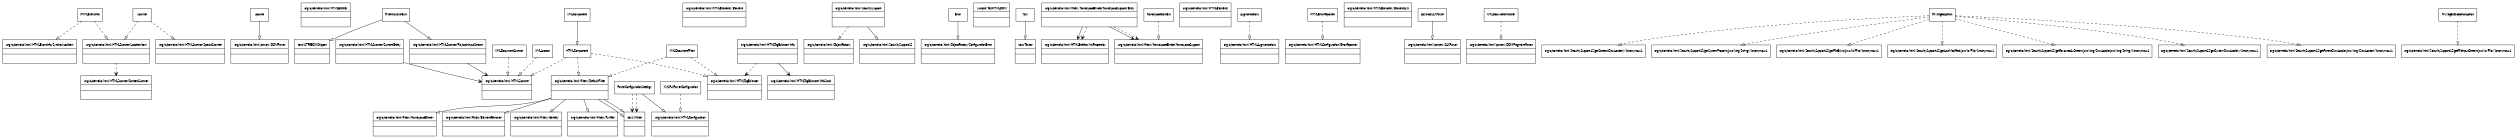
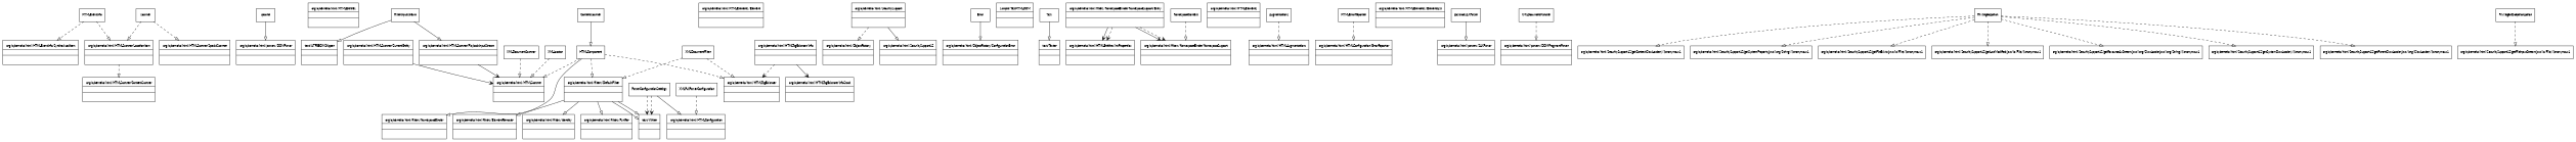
  digraph {
    fontname=Lato
    fontsize=8
    node [fontname=Lato fontsize=8 shape=record]
    edge [arrowhead=empty fontname=Lato fontsize=8 style=dashed]
    n1 [label="{\n 		org/cyberneko/html/HTMLScanner/LocationItem|\n 		|\n 		\n	}"]
    n2 [label="{\n 		org/cyberneko/html/HTMLScanner/ContentScanner|\n 		|\n 		\n	}"]
    n3 [label="{\n 		org/cyberneko/html/parsers/DOMParser|\n 		|\n 		\n	}"]
    n4 [label="{\n 		org/cyberneko/html/HTMLEntities|\n 		|\n 		\n	}"]
    n5 [label="{\n 		test/UTF8BOMSkipper|\n 		|\n 		\n	}"]
    n6 [label="{\n 		org/cyberneko/html/HTMLElements/Element|\n 		|\n 		\n	}"]
    n7 [label="{\n 		org/cyberneko/html/SecuritySupport|\n 		|\n 		\n	}"]
    n8 [label="{\n 		org/cyberneko/html/ObjectFactory|\n 		|\n 		\n	}"]
    n9 [label="{\n 		org/cyberneko/html/SecuritySupport12|\n 		|\n 		\n	}"]
    n10 [label="{\n 		org/cyberneko/html/filters/NamespaceBinder|\n 		|\n 		\n	}"]
    n11 [label="{\n 		org/cyberneko/html/ObjectFactory/ConfigurationError|\n 		|\n 		\n	}"]
    n12 [label="{\n 		sample/TestHTMLDOM|\n 		|\n 		\n	}"]
    n13 [label="{\n 		org/cyberneko/html/HTMLEventInfo/SynthesizedItem|\n 		|\n 		\n	}"]
    n14 [label="{\n 		test/Tester|\n 		|\n 		\n	}"]
    n15 [label="{\n 		org/cyberneko/html/HTMLEntities/IntProperties|\n 		|\n 		\n	}"]
    n16 [label="{\n 		org/cyberneko/html/HTMLScanner/CurrentEntity|\n 		|\n 		\n	}"]
    n17 [label="{\n 		org/cyberneko/html/HTMLScanner|\n 		|\n 		\n	}"]
    n18 [label="{\n 		org/cyberneko/html/HTMLElements|\n 		|\n 		\n	}"]
    n19 [label="{\n 		org/cyberneko/html/filters/NamespaceBinder/NamespaceSupport/Entry|\n 		|\n 		\n	}"]
    n20 [label="{\n 		org/cyberneko/html/filters/NamespaceBinder/NamespaceSupport|\n 		|\n 		\n	}"]
    n21 [label="{\n 		org/cyberneko/html/HTMLAugmentations|\n 		|\n 		\n	}"]
    n22 [label="{\n 		org/cyberneko/html/filters/ElementRemover|\n 		|\n 		\n	}"]
    n23 [label="{\n 		org/cyberneko/html/HTMLConfiguration/ErrorReporter|\n 		|\n 		\n	}"]
    n24 [label="{\n 		org/cyberneko/html/filters/DefaultFilter|\n 		|\n 		\n	}"]
    n25 [label="{\n 		test/Writer|\n 		|\n 		\n	}"]
    n26 [label="{\n 		org/cyberneko/html/filters/Identity|\n 		|\n 		\n	}"]
    n27 [label="{\n 		org/cyberneko/html/filters/Purifier|\n 		|\n 		\n	}"]
    n28 [label="{\n 		org/cyberneko/html/HTMLTagBalancer|\n 		|\n 		\n	}"]
    n29 [label="{\n 		org/cyberneko/html/HTMLConfiguration|\n 		|\n 		\n	}"]
    n30 [label="{\n 		org/cyberneko/html/HTMLElements/ElementList|\n 		|\n 		\n	}"]
    n31 [label="{\n 		org/cyberneko/html/parsers/SAXParser|\n 		|\n 		\n	}"]
    n32 [label="{\n 		org/cyberneko/html/HTMLTagBalancer/InfoStack|\n 		|\n 		\n	}"]
    n33 [label="{\n 		org/cyberneko/html/HTMLScanner/PlaybackInputStream|\n 		|\n 		\n	}"]
    n34 [label="{\n 		org/cyberneko/html/HTMLTagBalancer/Info|\n 		|\n 		\n	}"]
    n35 [label="{\n 		org/cyberneko/html/parsers/DOMFragmentParser|\n 		|\n 		\n	}"]
    n36 [label="{\n 		org/cyberneko/html/HTMLScanner/SpecialScanner|\n 		|\n 		\n	}"]
    FilterInputStream
-   XMLComponent
+   XMLComponent [label=ContentScanner]
    HTMLComponent
    Error
    AbstractSAXParser
    ParserConfigurationSettings
    apache
    Task
    HTMLEventInfo
    XMLDocumentScanner
    PrivilegedAction
    "org/cyberneko/html/SecuritySupport12/getContextClassLoader()/$anonymous1"
    "org/cyberneko/html/SecuritySupport12/getSystemProperty(java/lang/String)/$anonymous1"
    "org/cyberneko/html/SecuritySupport12/getFileExists(java/io/File)/$anonymous1"
    "org/cyberneko/html/SecuritySupport12/getLastModified(java/io/File)/$anonymous1"
    "org/cyberneko/html/SecuritySupport12/getResourceAsStream(java/lang/ClassLoader,java/lang/String)/$anonymous1"
    "org/cyberneko/html/SecuritySupport12/getSystemClassLoader()/$anonymous1"
    "org/cyberneko/html/SecuritySupport12/getParentClassLoader(java/lang/ClassLoader)/$anonymous1"
    NamespaceContext
    XMLLocator
    XMLDocumentFilter
    Augmentations
    XMLDocumentHandler
    XMLPullParserConfiguration
    Scanner
    HTMLErrorReporter
    PrivilegedExceptionAction
    "org/cyberneko/html/SecuritySupport12/getFileInputStream(java/io/File)/$anonymous1"
-   n1 -> n2 [arrowhead=open]
+   n1 -> n2
    n7 -> n8
    n7 -> n9 [style=solid]
    n16 -> n17 [arrowhead=open style=solid]
    n19 -> n15 [arrowhead=open style=solid]
    n19 -> n15 [arrowhead=open]
    n19 -> n20 [arrowhead=open style=solid]
    n19 -> n20 [arrowhead=open]
-   n24 -> n10 [style=solid]
+   HTMLComponent -> n10 [style=solid]
    n24 -> n22 [style=solid]
    n24 -> n25 [style=solid]
    n24 -> n25 [style=solid]
    n24 -> n26 [style=solid]
    n24 -> n27 [style=solid]
    n33 -> n17 [arrowhead=open style=solid]
    n34 -> n28 [arrowhead=open]
    n34 -> n32 [arrowhead=open style=solid]
    FilterInputStream -> n5 [style=solid]
    FilterInputStream -> n33 [style=solid]
    XMLComponent -> HTMLComponent [style=solid]
    HTMLComponent -> n17
    HTMLComponent -> n24
    HTMLComponent -> n28
    Error -> n11 [style=solid]
    AbstractSAXParser -> n31 [style=solid]
    ParserConfigurationSettings -> n25 [arrowhead=open]
    ParserConfigurationSettings -> n25 [arrowhead=open]
    ParserConfigurationSettings -> n29 [style=solid]
    apache -> n3 [style=solid]
    Task -> n14 [style=solid]
    HTMLEventInfo -> n1
    HTMLEventInfo -> n13
    XMLDocumentScanner -> n17
    PrivilegedAction -> "org/cyberneko/html/SecuritySupport12/getContextClassLoader()/$anonymous1"
    PrivilegedAction -> "org/cyberneko/html/SecuritySupport12/getSystemProperty(java/lang/String)/$anonymous1"
    PrivilegedAction -> "org/cyberneko/html/SecuritySupport12/getFileExists(java/io/File)/$anonymous1"
    PrivilegedAction -> "org/cyberneko/html/SecuritySupport12/getLastModified(java/io/File)/$anonymous1"
    PrivilegedAction -> "org/cyberneko/html/SecuritySupport12/getResourceAsStream(java/lang/ClassLoader,java/lang/String)/$anonymous1"
    PrivilegedAction -> "org/cyberneko/html/SecuritySupport12/getSystemClassLoader()/$anonymous1"
    PrivilegedAction -> "org/cyberneko/html/SecuritySupport12/getParentClassLoader(java/lang/ClassLoader)/$anonymous1"
    NamespaceContext -> n20
    XMLLocator -> n17
    XMLDocumentFilter -> n24
    XMLDocumentFilter -> n28
    Augmentations -> n21
    XMLDocumentHandler -> n35
    XMLPullParserConfiguration -> n29
    Scanner -> n1
    Scanner -> n36
    HTMLErrorReporter -> n23
    PrivilegedExceptionAction -> "org/cyberneko/html/SecuritySupport12/getFileInputStream(java/io/File)/$anonymous1"
  }
